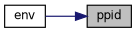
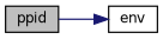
  digraph {
    rankdir=LR
    node [color=black fontname=Helvetica fontsize=10 shape=record]
    n1 [fillcolor=grey75 fontcolor=black height=0.2 label=ppid style=filled width=0.4]
    n2 [height=0.2 label=env width=0.4]
-   n2 -> n1 [color=midnightblue fontname=Helvetica fontsize=10 labelfontname=Helvetica labelfontsize=10 style=solid]
+   n1 -> n2 [color=midnightblue fontname=Helvetica fontsize=10 labelfontname=Helvetica labelfontsize=10 style=solid]
  }
